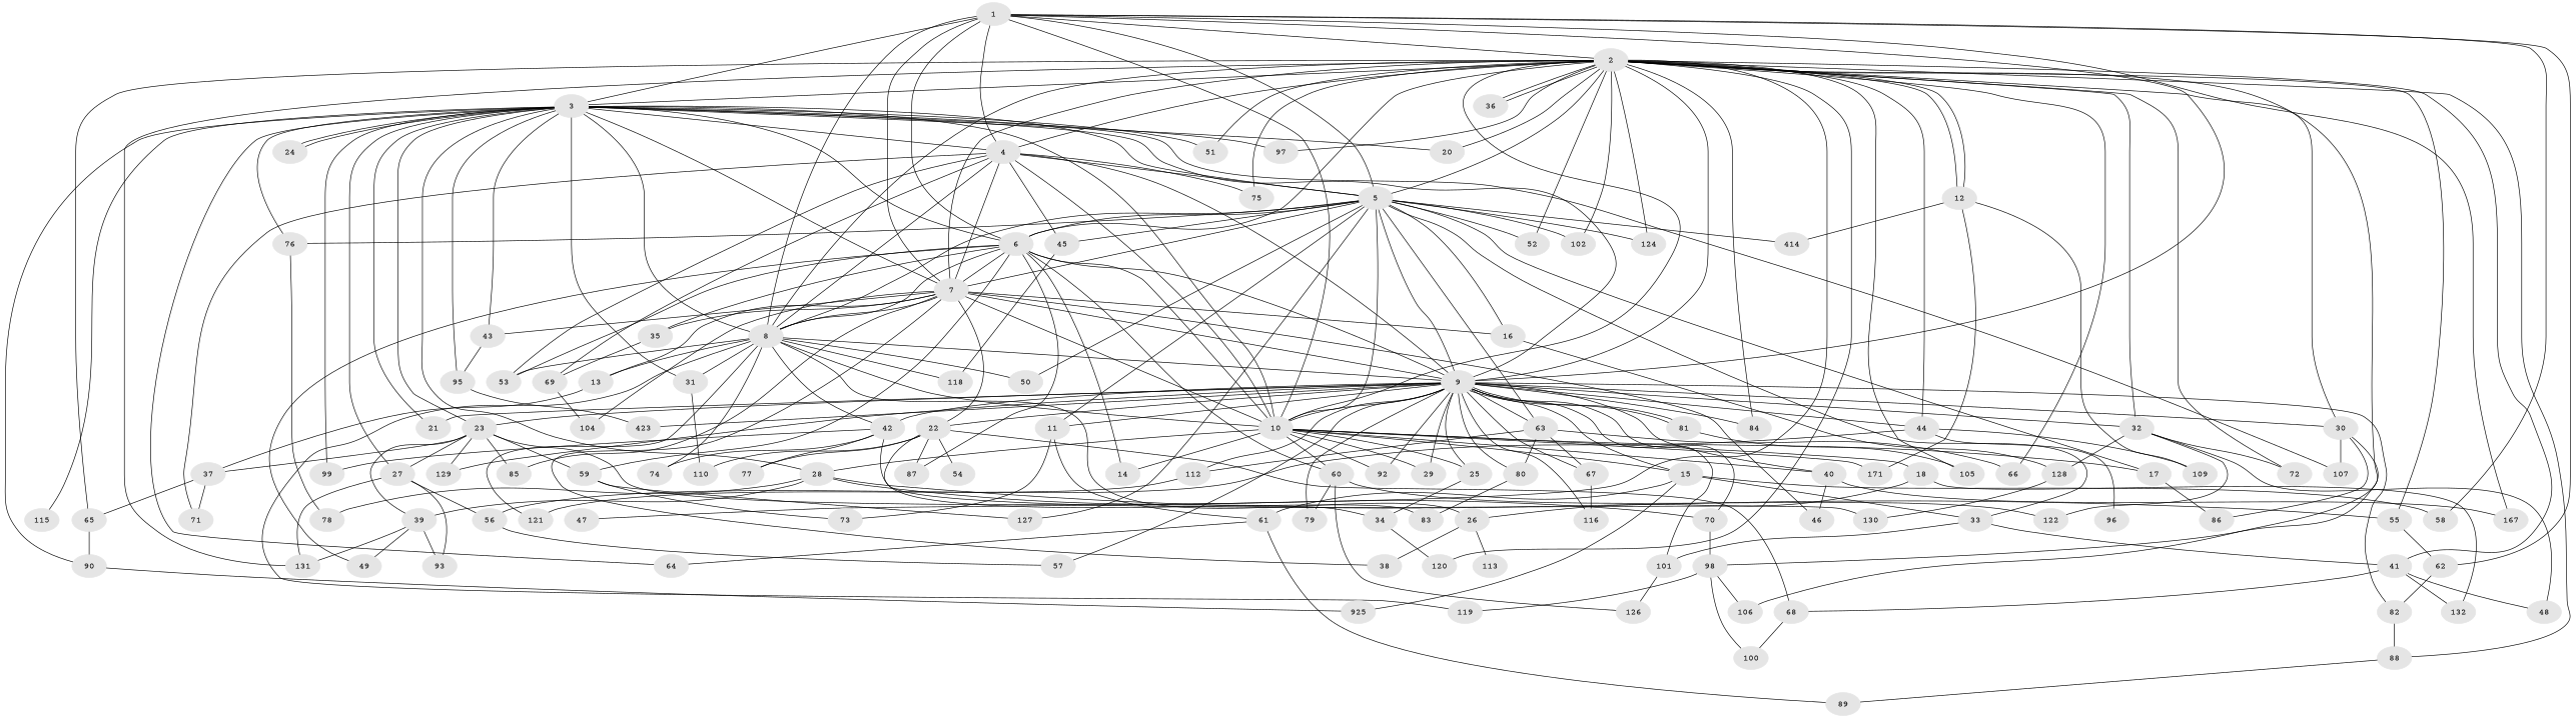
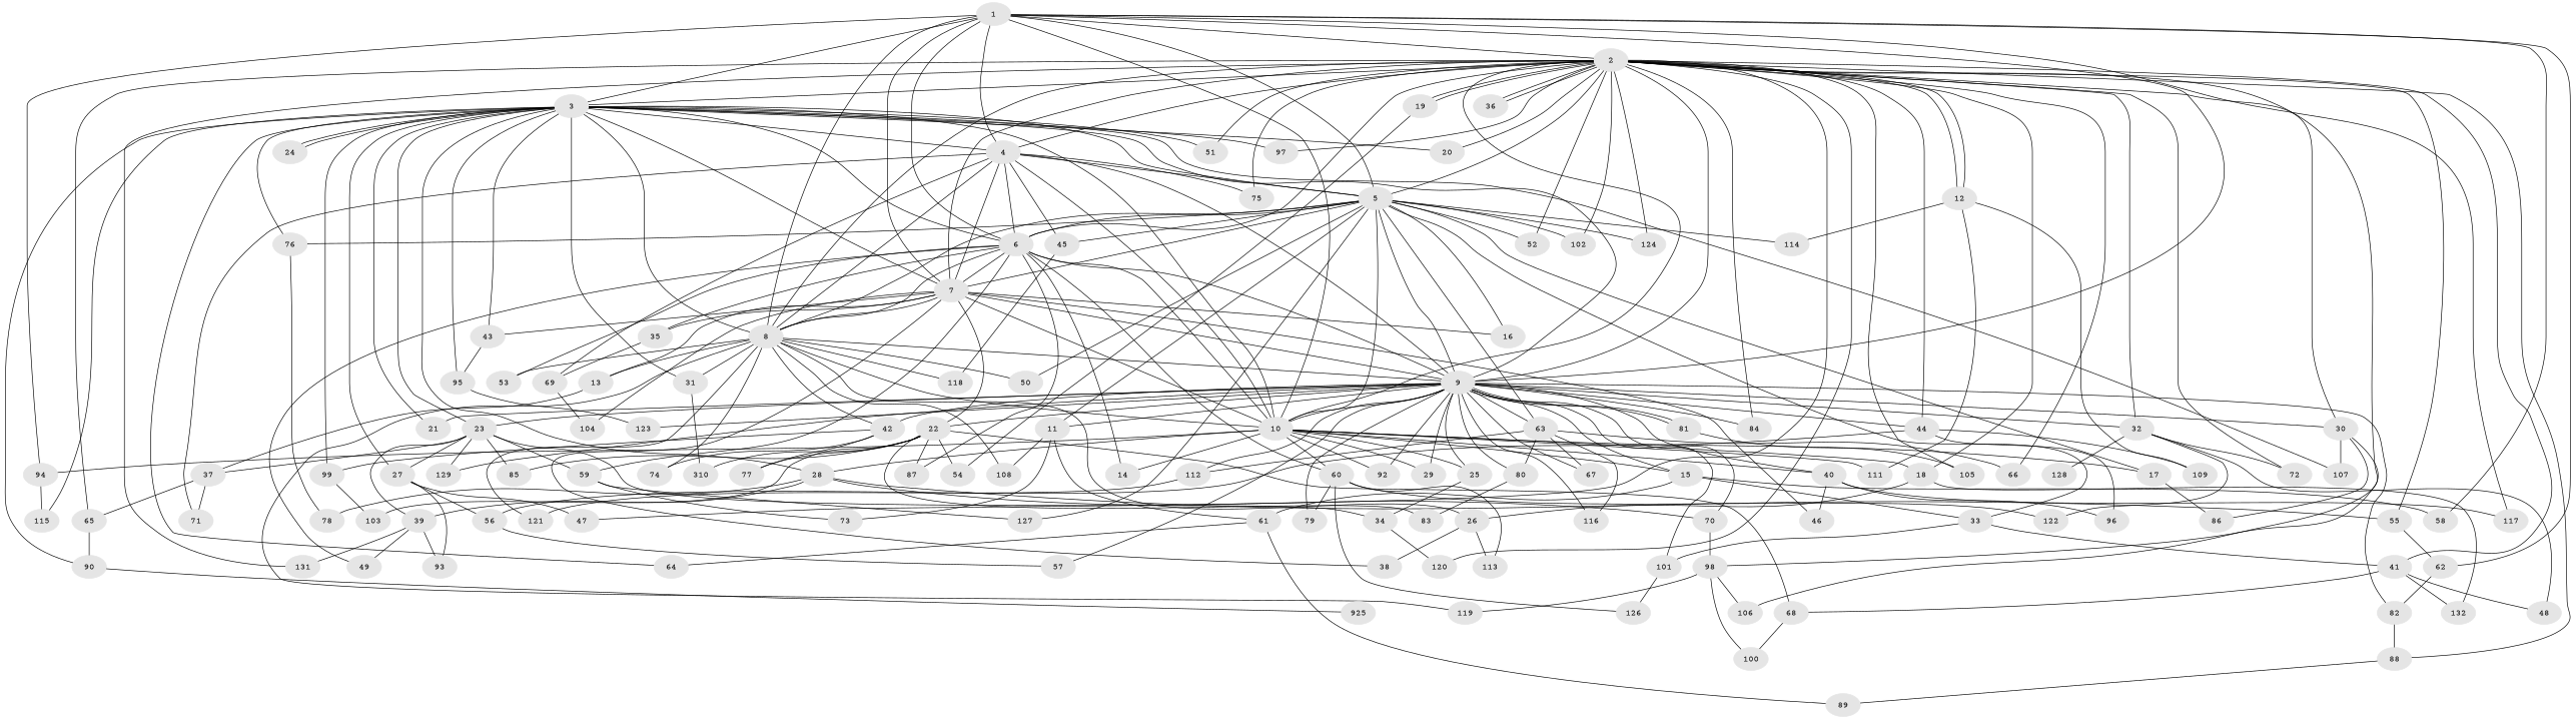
  graph {
    fontname="Courier Prime"
    node [color=gray90 fontname="Courier Prime" style=filled]
    edge [fontname="Courier Prime"]
    1
    2
    3
    4
    5
    6
    7
    8
    9
    10
    58
    62
-   117 [label=167]
+   94
+   117
    12
    18
+   19
    20
    30
    32
    36
    41
    44
    47
    51
    52
    55
    65
    66
    72
    75
    84
    88
    97
    98
    102
    105
    120
    124
    131
    21
    23
    24
    27
    28
    31
    43
    64
    76
    90
    95
    99
    107
    115
    45
    69
    71
    11
    16
    17
    33
    50
    63
-   114 [label=414]
+   114
    127
    14
    35
    49
    53
    59
    60
    87
    13
    22
    38
    46
    85
    104
    26
    42
    74
+   108
    118
    119
    121
    15
    25
    29
    40
    57
    67
    70
    79
    80
    81
    82
    92
    101
    112
    116
-   123 [label=423]
+   123
    129
-   111 [label=171]
+   111
    109
    132
    54
    86
    106
    128
    48
    122
    68
    56
    96
    89
    100
    37
    34
    39
    93
    78
-   110
+   110 [label=310]
    n123 [label=925]
+   103
    61
    73
    113
    126
    77
    83
-   130
    1 -- 2
    1 -- 3
    1 -- 4
    1 -- 5
    1 -- 6
    1 -- 7
    1 -- 8
    1 -- 9
    1 -- 10
    1 -- 58
    1 -- 62
+   1 -- 94
    1 -- 117
    2 -- 3
    2 -- 4
    2 -- 5
    2 -- 6
    2 -- 7
    2 -- 8
    2 -- 9
    2 -- 10
    2 -- 12
    2 -- 12
+   2 -- 18
+   2 -- 19
+   2 -- 19
    2 -- 20
    2 -- 30
    2 -- 32
    2 -- 36
    2 -- 36
    2 -- 41
    2 -- 44
    2 -- 47
    2 -- 51
    2 -- 52
    2 -- 55
    2 -- 65
    2 -- 66
    2 -- 72
    2 -- 75
    2 -- 84
    2 -- 88
    2 -- 97
    2 -- 98
    2 -- 102
    2 -- 105
    2 -- 120
    2 -- 124
    2 -- 131
    3 -- 4
    3 -- 5
    3 -- 6
    3 -- 7
    3 -- 8
    3 -- 9
    3 -- 10
    3 -- 20
    3 -- 51
    3 -- 97
    3 -- 21
    3 -- 23
    3 -- 24
    3 -- 24
    3 -- 27
    3 -- 28
    3 -- 31
    3 -- 43
    3 -- 64
    3 -- 76
    3 -- 90
    3 -- 95
    3 -- 99
    3 -- 107
    3 -- 115
    4 -- 5
-   4 -- 53
+   4 -- 6
    4 -- 7
    4 -- 8
    4 -- 9
    4 -- 10
    4 -- 75
    4 -- 45
    4 -- 69
    4 -- 71
    5 -- 6
    5 -- 7
    5 -- 8
    5 -- 9
    5 -- 10
    5 -- 52
    5 -- 102
    5 -- 124
    5 -- 76
    5 -- 45
    5 -- 11
    5 -- 16
    5 -- 17
    5 -- 33
    5 -- 50
    5 -- 63
    5 -- 114
    5 -- 127
    6 -- 7
    6 -- 8
    6 -- 9
    6 -- 10
    6 -- 14
    6 -- 35
    6 -- 49
    6 -- 53
    6 -- 59
    6 -- 60
    6 -- 87
    7 -- 8
    7 -- 9
    7 -- 10
    7 -- 43
    7 -- 16
    7 -- 35
    7 -- 13
    7 -- 22
    7 -- 38
    7 -- 46
-   7 -- 85
+   22 -- 85
    7 -- 104
    8 -- 9
    8 -- 10
    8 -- 31
    8 -- 50
    8 -- 53
    8 -- 13
    8 -- 26
    8 -- 42
    8 -- 74
+   8 -- 108
    8 -- 118
    8 -- 119
    8 -- 121
    9 -- 10
    9 -- 30
    9 -- 32
    9 -- 44
    9 -- 84
    9 -- 21
    9 -- 23
    9 -- 11
    9 -- 63
    9 -- 22
    9 -- 42
    9 -- 15
    9 -- 25
    9 -- 29
    9 -- 40
    9 -- 57
    9 -- 67
    9 -- 70
    9 -- 79
    9 -- 80
    9 -- 81
    9 -- 81
    9 -- 82
    9 -- 92
    9 -- 101
    9 -- 112
    9 -- 116
    9 -- 123
    9 -- 129
+   10 -- 94
    10 -- 18
    10 -- 28
    10 -- 17
    10 -- 14
    10 -- 60
    10 -- 15
    10 -- 25
    10 -- 29
    10 -- 40
    10 -- 92
    10 -- 111
    62 -- 82
+   94 -- 115
    12 -- 114
    12 -- 111
    12 -- 109
    18 -- 26
    18 -- 132
+   19 -- 54
    30 -- 107
    30 -- 86
    30 -- 106
    32 -- 72
    32 -- 128
    32 -- 48
    32 -- 122
    41 -- 132
    41 -- 48
    41 -- 68
    44 -- 109
    44 -- 56
    44 -- 96
    55 -- 62
    65 -- 90
    88 -- 89
    98 -- 119
    98 -- 106
    98 -- 100
    23 -- 27
    23 -- 59
    23 -- 85
    23 -- 129
    23 -- 37
    23 -- 34
    23 -- 39
-   27 -- 131
+   27 -- 47
    27 -- 56
    27 -- 93
    28 -- 55
    28 -- 70
    28 -- 39
    28 -- 78
    31 -- 110
    43 -- 95
    76 -- 78
    90 -- n123
    95 -- 123
+   99 -- 103
    45 -- 118
    69 -- 104
+   11 -- 108
    11 -- 61
    11 -- 73
-   16 -- 128
    17 -- 86
    33 -- 41
    33 -- 101
    63 -- 66
    63 -- 67
    63 -- 80
    63 -- 112
-   67 -- 116
+   63 -- 116
    35 -- 69
    59 -- 127
    59 -- 73
    60 -- 79
    60 -- 122
+   60 -- 113
    60 -- 126
    13 -- 37
    22 -- 87
    22 -- 54
    22 -- 68
    22 -- 110
+   22 -- 103
    22 -- 77
    22 -- 83
    26 -- 38
    26 -- 113
    42 -- 99
    42 -- 74
    42 -- 77
-   42 -- 130
    15 -- 58
    15 -- 33
-   15 -- n123
    15 -- 61
    25 -- 34
    40 -- 117
    40 -- 46
+   40 -- 96
    70 -- 98
    80 -- 83
    81 -- 105
    82 -- 88
    101 -- 126
    112 -- 121
-   128 -- 130
    68 -- 100
    56 -- 57
    37 -- 65
    37 -- 71
    34 -- 120
    39 -- 131
    39 -- 49
    39 -- 93
    61 -- 64
    61 -- 89
  }
